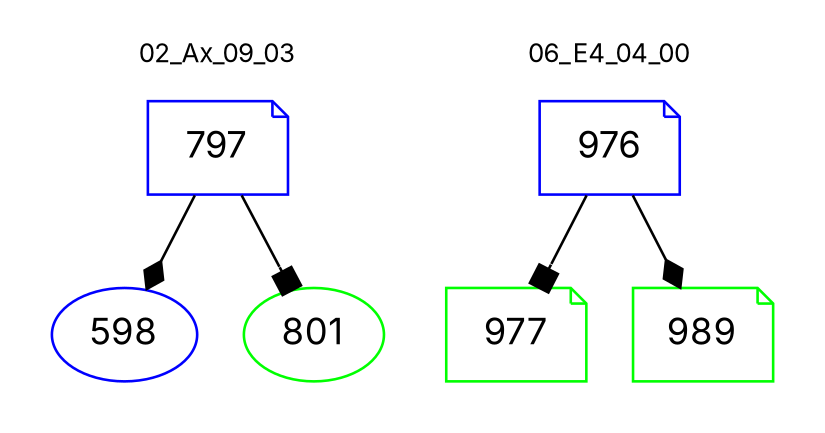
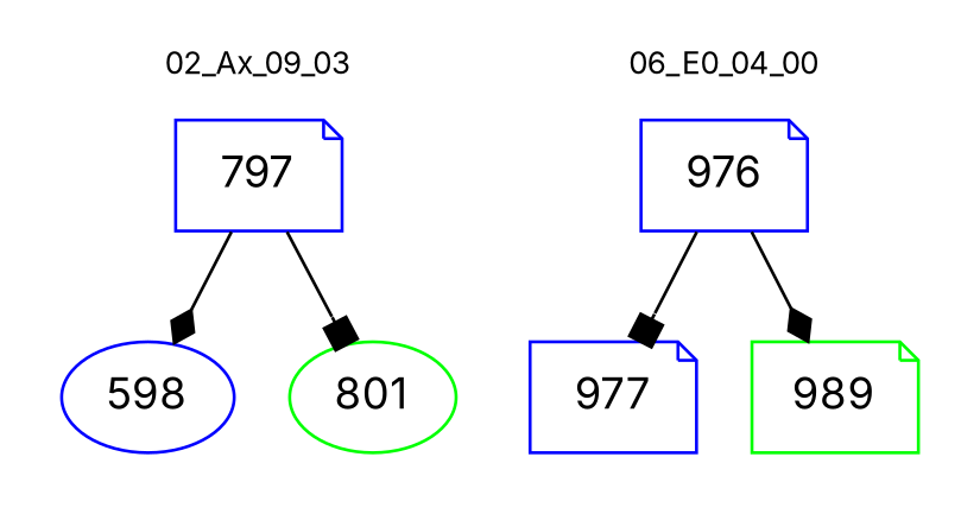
  digraph {
    fontname=Inter
    node [color=blue fontname=Inter shape=note]
    edge [arrowhead=diamond color=black fontname=Inter]
    n1 [label=797]
    n2 [label=598 shape=ellipse]
    n3 [color=green label=801 shape=ellipse]
    n4 [label=976]
-   n5 [color=green label=977]
+   n5 [label=977]
    n6 [color=green label=989]
    subgraph cluster_1 {
      color=white
      fontsize=10
      label="02_Ax_09_03"
      n1
      n2
      n3
    }
    subgraph cluster_2 {
      color=white
      fontsize=10
-     label="06_E4_04_00"
+     label="06_E0_04_00"
      n4
      n5
      n6
    }
    n1 -> n2
    n1 -> n3 [arrowhead=box]
    n4 -> n5 [arrowhead=box]
    n4 -> n6
  }
